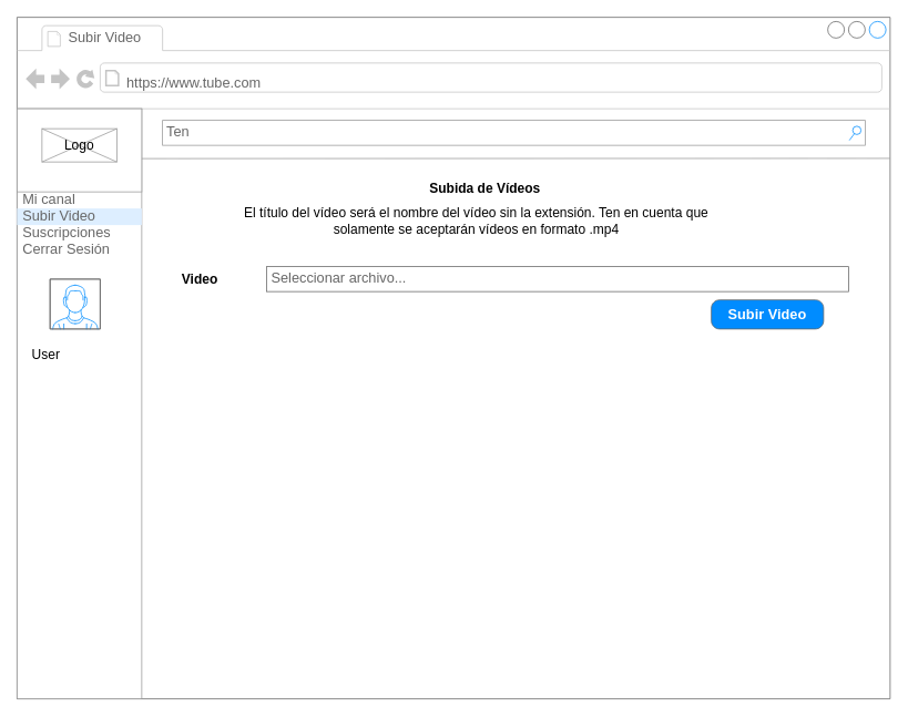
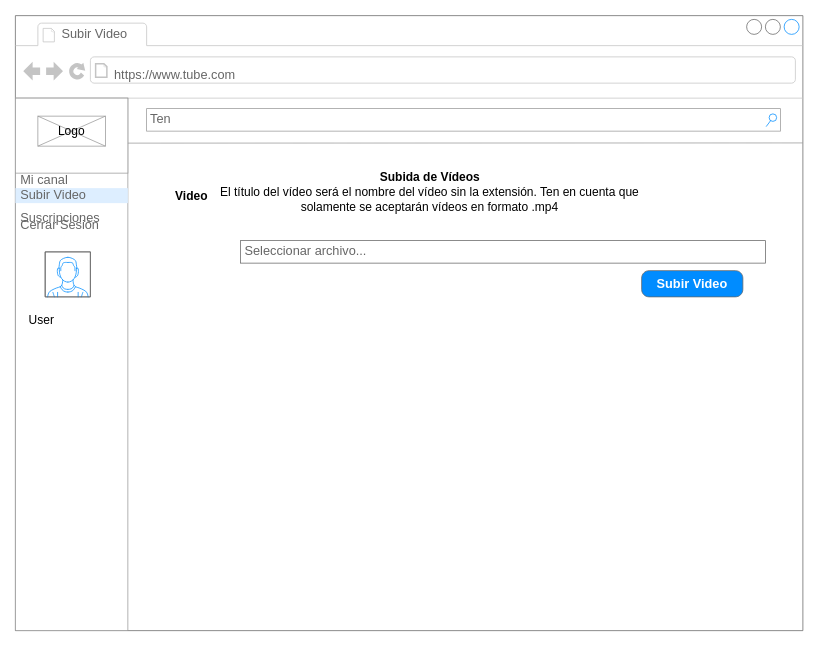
  <mxCell id="0" />
  <mxCell id="1" parent="0" />
  <mxCell id="2" value="" style="strokeWidth=1;shadow=0;dashed=0;align=center;html=1;shape=mxgraph.mockup.containers.browserWindow;rSize=0;fillColor=#ffffff;strokeColor=#666666;mainText=,;recursiveResize=0;rounded=0;labelBackgroundColor=none;fontFamily=Verdana;fontSize=12;fontColor=#000000;" parent="1" vertex="1"><mxGeometry x="20" y="20" width="1050" height="820" as="geometry" /></mxCell>
  <mxCell id="3" value="Subir Video" style="strokeWidth=1;shadow=0;dashed=0;align=center;html=1;shape=mxgraph.mockup.containers.anchor;fontSize=17;fontColor=#666666;align=left;" parent="2" vertex="1"><mxGeometry x="60" y="12" width="110" height="26" as="geometry" /></mxCell>
  <mxCell id="4" value="https://www.tube.com" style="strokeWidth=1;shadow=0;dashed=0;align=center;html=1;shape=mxgraph.mockup.containers.anchor;rSize=0;fontSize=17;fontColor=#666666;align=left;" parent="2" vertex="1"><mxGeometry x="130" y="60" width="250" height="40" as="geometry" /></mxCell>
  <mxCell id="5" value="" style="strokeWidth=1;shadow=0;dashed=0;align=center;html=1;shape=mxgraph.mockup.forms.rrect;rSize=0;strokeColor=#999999;fillColor=#ffffff;" parent="2" vertex="1"><mxGeometry y="110" width="150" height="710" as="geometry" /></mxCell>
  <mxCell id="6" value="" style="strokeWidth=1;shadow=0;dashed=0;align=center;html=1;shape=mxgraph.mockup.forms.rrect;rSize=0;strokeColor=#999999;fontColor=#008cff;fontSize=17;fillColor=#ffffff;resizeWidth=1;verticalAlign=bottom;" parent="5" vertex="1"><mxGeometry width="150" height="100" relative="1" as="geometry"><mxPoint as="offset" /></mxGeometry></mxCell>
  <mxCell id="7" value="Mi canal" style="strokeWidth=1;shadow=0;dashed=0;align=center;html=1;shape=mxgraph.mockup.forms.anchor;fontSize=17;fontColor=#666666;align=left;spacingLeft=5;resizeWidth=1;" parent="5" vertex="1"><mxGeometry width="150" height="20" relative="1" as="geometry"><mxPoint y="100" as="offset" /></mxGeometry></mxCell>
  <mxCell id="8" value="Cerrar Sesión" style="strokeWidth=1;shadow=0;dashed=0;align=center;html=1;shape=mxgraph.mockup.forms.anchor;fontSize=17;fontColor=#666666;align=left;spacingLeft=5;resizeWidth=1;" parent="5" vertex="1"><mxGeometry width="150" height="20" relative="1" as="geometry"><mxPoint y="160" as="offset" /></mxGeometry></mxCell>
  <mxCell id="9" value="Subir Video" style="strokeWidth=1;shadow=0;dashed=0;align=center;html=1;shape=mxgraph.mockup.forms.rrect;rSize=0;fontSize=17;fontColor=#666666;align=left;spacingLeft=5;fillColor=#ddeeff;strokeColor=none;resizeWidth=1;" parent="5" vertex="1"><mxGeometry width="150" height="20" relative="1" as="geometry"><mxPoint y="120" as="offset" /></mxGeometry></mxCell>
  <mxCell id="10" value="" style="verticalLabelPosition=bottom;shadow=0;dashed=0;align=center;html=1;verticalAlign=top;strokeWidth=1;shape=mxgraph.mockup.containers.userMale;strokeColor=#666666;strokeColor2=#008cff;fillColor=#ffffff;" parent="5" vertex="1"><mxGeometry x="40" y="205" width="60" height="60" as="geometry" /></mxCell>
- <mxCell id="11" value="Suscripciones" style="text;html=1;strokeColor=none;fillColor=none;align=left;verticalAlign=middle;whiteSpace=wrap;rounded=0;fontSize=17;fontColor=#666666;" parent="5" vertex="1"><mxGeometry x="5" y="140" width="140" height="20" as="geometry" /></mxCell>
+ <mxCell id="11" value="Suscripciones" style="text;html=1;strokeColor=none;fillColor=none;align=left;verticalAlign=middle;whiteSpace=wrap;rounded=0;fontSize=17;fontColor=#666666;" parent="5" vertex="1"><mxGeometry x="5" y="150" width="140" height="20" as="geometry" /></mxCell>
  <mxCell id="12" value="&lt;div align=&quot;center&quot;&gt;Logo&lt;/div&gt;" style="text;html=1;strokeColor=none;fillColor=none;align=left;verticalAlign=middle;whiteSpace=wrap;rounded=0;fontStyle=1;fontSize=16;" parent="5" vertex="1"><mxGeometry x="50" y="34" width="50" height="20" as="geometry" /></mxCell>
  <mxCell id="13" value="" style="verticalLabelPosition=bottom;shadow=0;dashed=0;align=center;html=1;verticalAlign=top;strokeWidth=1;shape=mxgraph.mockup.graphics.simpleIcon;strokeColor=#999999;fillColor=#ffffff;fontSize=16;" parent="5" vertex="1"><mxGeometry x="30" y="24" width="90" height="40" as="geometry" /></mxCell>
  <mxCell id="14" value="&lt;span style=&quot;font-size: 16px&quot;&gt;Logo&lt;/span&gt;" style="text;html=1;strokeColor=none;fillColor=none;align=center;verticalAlign=middle;whiteSpace=wrap;rounded=0;" parent="5" vertex="1"><mxGeometry x="25" y="29" width="100" height="30" as="geometry" /></mxCell>
  <mxCell id="15" value="&lt;span style=&quot;font-size: 16px&quot;&gt;User&lt;/span&gt;" style="text;html=1;strokeColor=none;fillColor=none;align=center;verticalAlign=middle;whiteSpace=wrap;rounded=0;" parent="5" vertex="1"><mxGeometry x="14" y="280" width="42" height="30" as="geometry" /></mxCell>
  <mxCell id="16" value="" style="endArrow=none;html=1;fontSize=16;entryX=1;entryY=0.207;entryDx=0;entryDy=0;entryPerimeter=0;strokeColor=#999999;" parent="2" target="2" edge="1"><mxGeometry width="50" height="50" relative="1" as="geometry"><mxPoint x="150" y="170" as="sourcePoint" /><mxPoint x="280" y="170" as="targetPoint" /></mxGeometry></mxCell>
  <mxCell id="17" value="Ten" style="strokeWidth=1;shadow=0;dashed=0;align=center;html=1;shape=mxgraph.mockup.forms.searchBox;strokeColor=#999999;mainText=;fillColor=#ffffff;strokeColor2=#008cff;fontColor=#666666;fontSize=17;align=left;spacingLeft=3;" parent="2" vertex="1"><mxGeometry x="175" y="124" width="845" height="30" as="geometry" /></mxCell>
- <mxCell id="18" value="&lt;b&gt;&lt;font style=&quot;font-size: 16px&quot;&gt;Subida de Vídeos&lt;/font&gt;&lt;/b&gt;" style="text;html=1;strokeColor=none;fillColor=none;align=center;verticalAlign=middle;whiteSpace=wrap;rounded=0;" parent="2" vertex="1"><mxGeometry x="487.5" y="190" width="150" height="30" as="geometry" /></mxCell>
+ <mxCell id="18" value="&lt;b&gt;&lt;font style=&quot;font-size: 16px&quot;&gt;Subida de Vídeos&lt;/font&gt;&lt;/b&gt;" style="text;html=1;strokeColor=none;fillColor=none;align=center;verticalAlign=middle;whiteSpace=wrap;rounded=0;" parent="2" vertex="1"><mxGeometry x="477.5" y="200" width="150" height="30" as="geometry" /></mxCell>
  <mxCell id="19" value="Seleccionar archivo..." style="strokeWidth=1;shadow=0;dashed=0;align=center;html=1;shape=mxgraph.mockup.text.textBox;fillColor=#ffffff;fontColor=#666666;align=left;fontSize=17;spacingLeft=4;spacingTop=-3;strokeColor=#666666;mainText=" parent="2" vertex="1"><mxGeometry x="300" y="300" width="700" height="30" as="geometry" /></mxCell>
  <mxCell id="20" value="Subir Video" style="strokeWidth=1;shadow=0;dashed=0;align=center;html=1;shape=mxgraph.mockup.buttons.button;strokeColor=#666666;fontColor=#ffffff;mainText=;buttonStyle=round;fontSize=17;fontStyle=1;fillColor=#008cff;whiteSpace=wrap;" parent="2" vertex="1"><mxGeometry x="835" y="340" width="135" height="35" as="geometry" /></mxCell>
  <mxCell id="21" value="&lt;span style=&quot;font-size: 16px&quot;&gt;El título del vídeo será el nombre del vídeo sin la extensión. Ten en cuenta que solamente se aceptarán vídeos en formato .mp4&lt;/span&gt;" style="text;html=1;strokeColor=none;fillColor=none;align=center;verticalAlign=middle;whiteSpace=wrap;rounded=0;" parent="2" vertex="1"><mxGeometry x="271" y="230" width="563" height="30" as="geometry" /></mxCell>
- <mxCell id="22" value="&lt;b&gt;&lt;font style=&quot;font-size: 16px&quot;&gt;Video&lt;/font&gt;&lt;/b&gt;" style="text;html=1;strokeColor=none;fillColor=none;align=center;verticalAlign=middle;whiteSpace=wrap;rounded=0;" parent="1" vertex="1"><mxGeometry x="220" y="320" width="40" height="30" as="geometry" /></mxCell>
+ <mxCell id="22" value="&lt;b&gt;&lt;font style=&quot;font-size: 16px&quot;&gt;Video&lt;/font&gt;&lt;/b&gt;" style="text;html=1;strokeColor=none;fillColor=none;align=center;verticalAlign=middle;whiteSpace=wrap;rounded=0;" parent="1" vertex="1"><mxGeometry x="235" y="245" width="40" height="30" as="geometry" /></mxCell>
